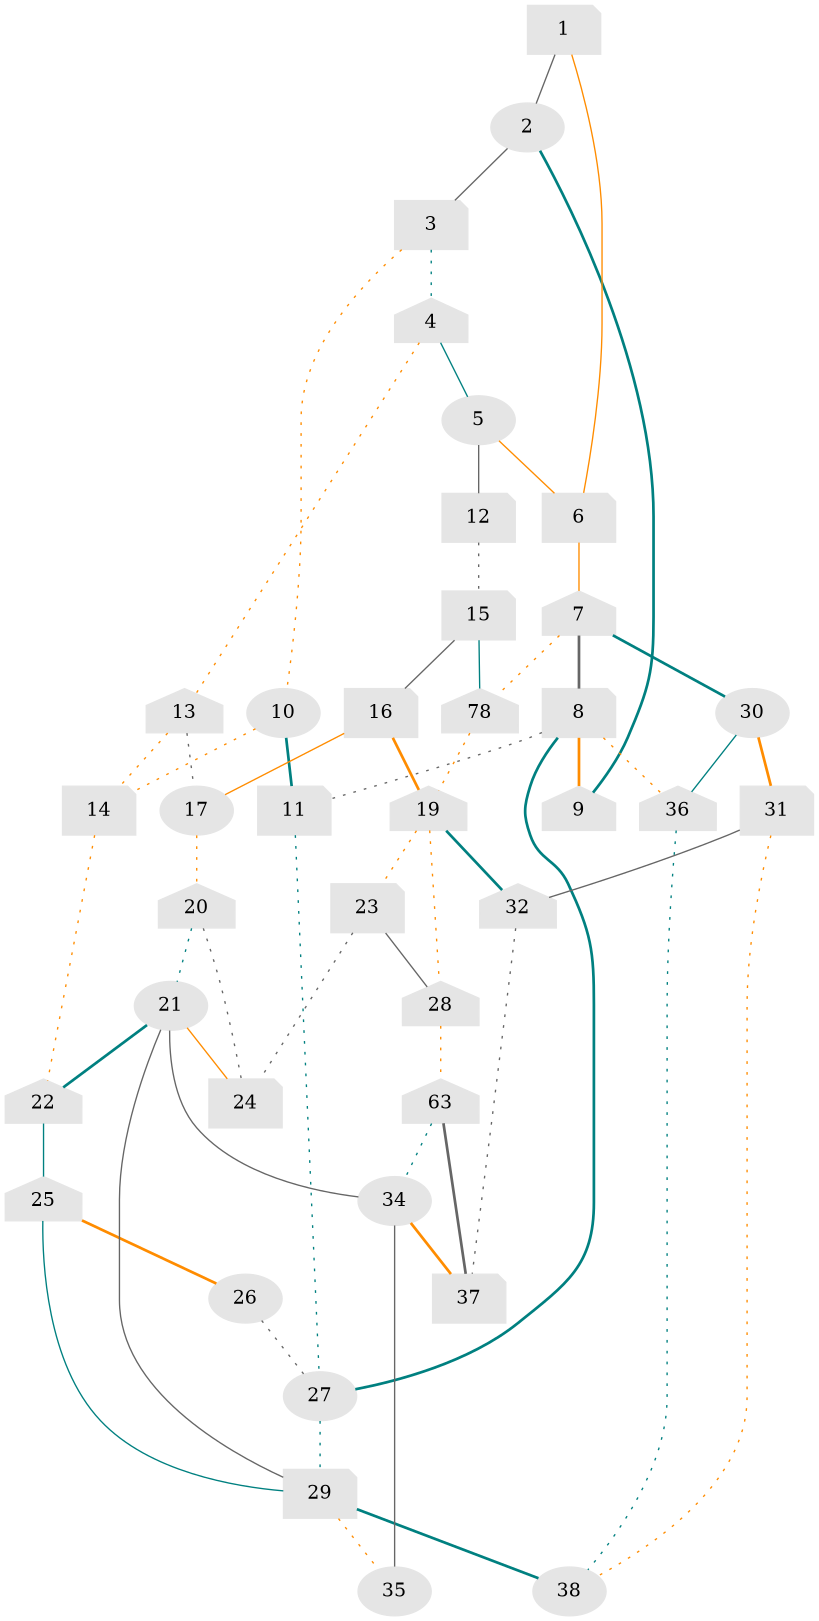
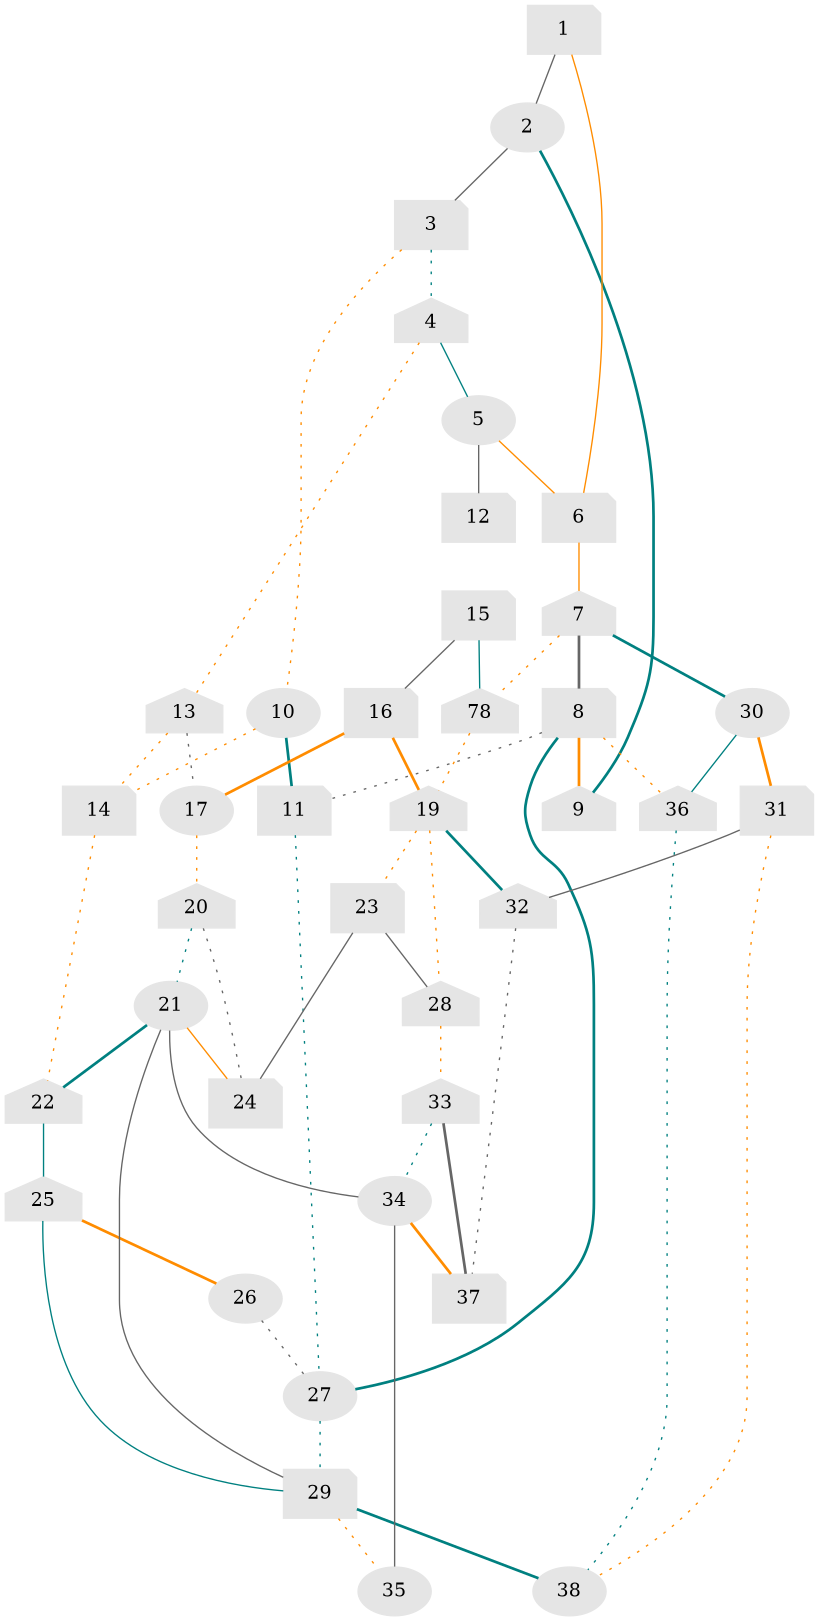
  graph {
    node [color=gray90 shape=note style=filled]
    edge [color=darkorange style=dotted weight=1.0]
    2 [shape=ellipse]
    1
    6
    3
    9 [shape=house]
    7 [shape=house]
    4 [shape=house]
    10 [shape=ellipse]
    5 [shape=ellipse]
    13 [shape=house]
    11
    14
    12
    17 [shape=ellipse]
    15
    8
    n17 [label=78 shape=house]
    30 [shape=ellipse]
    27 [shape=ellipse]
    36 [shape=house]
    19 [shape=house]
    31
    29
    38 [shape=ellipse]
    22 [shape=house]
    16
    20 [shape=house]
    25 [shape=house]
    23
    28 [shape=house]
    32 [shape=house]
    21 [shape=ellipse]
    24
-   33 [shape=house label=63]
+   33 [shape=house]
    37
    34 [shape=ellipse]
    35 [shape=ellipse]
    26 [shape=ellipse]
    2 -- 3 [color=gray40 style=solid]
    2 -- 9 [color=teal style=bold]
    1 -- 2 [color=gray40 style=solid]
    1 -- 6 [style=solid]
    6 -- 7 [style=solid]
    3 -- 4 [color=teal]
    3 -- 10
    7 -- 8 [color=gray40 style=bold]
    7 -- n17
    7 -- 30 [color=teal style=bold]
    4 -- 5 [color=teal style=solid]
    4 -- 13
    10 -- 11 [color=teal style=bold]
    10 -- 14
    5 -- 6 [style=solid]
    5 -- 12 [color=gray40 style=solid weight=2.0]
    13 -- 14
    13 -- 17 [color=gray40]
    11 -- 27 [color=teal]
    14 -- 22
-   12 -- 15 [color=gray40]
    17 -- 20
    15 -- n17 [color=teal style=solid]
    15 -- 16 [color=gray40 style=solid]
    8 -- 9 [style=bold weight=2.0]
    8 -- 11 [color=gray40]
    8 -- 27 [color=teal style=bold]
    8 -- 36 [weight=2.0]
    n17 -- 19
    30 -- 36 [color=teal style=solid]
    30 -- 31 [style=bold weight=2.0]
    27 -- 29 [color=teal]
    36 -- 38 [color=teal]
    19 -- 23
    19 -- 28
    19 -- 32 [color=teal style=bold weight=2.0]
    31 -- 38
    31 -- 32 [color=gray40 style=solid weight=2.0]
    29 -- 38 [color=teal style=bold weight=2.0]
    29 -- 35
    22 -- 25 [color=teal style=solid]
-   16 -- 17 [style=solid]
+   16 -- 17 [style=bold]
    16 -- 19 [style=bold]
    20 -- 21 [color=teal]
    20 -- 24 [color=gray40]
    25 -- 29 [color=teal style=solid]
    25 -- 26 [style=bold]
    23 -- 28 [color=gray40 style=solid]
-   23 -- 24 [color=gray40]
+   23 -- 24 [color=gray40 style=solid]
    28 -- 33
    32 -- 37 [color=gray40]
    21 -- 29 [color=gray40 style=solid]
    21 -- 22 [color=teal style=bold]
    21 -- 24 [style=solid]
    21 -- 34 [color=gray40 style=solid weight=2.0]
    33 -- 37 [color=gray40 style=bold]
    33 -- 34 [color=teal]
    34 -- 37 [style=bold]
    34 -- 35 [color=gray40 style=solid weight=2.0]
    26 -- 27 [color=gray40 weight=2.0]
  }
